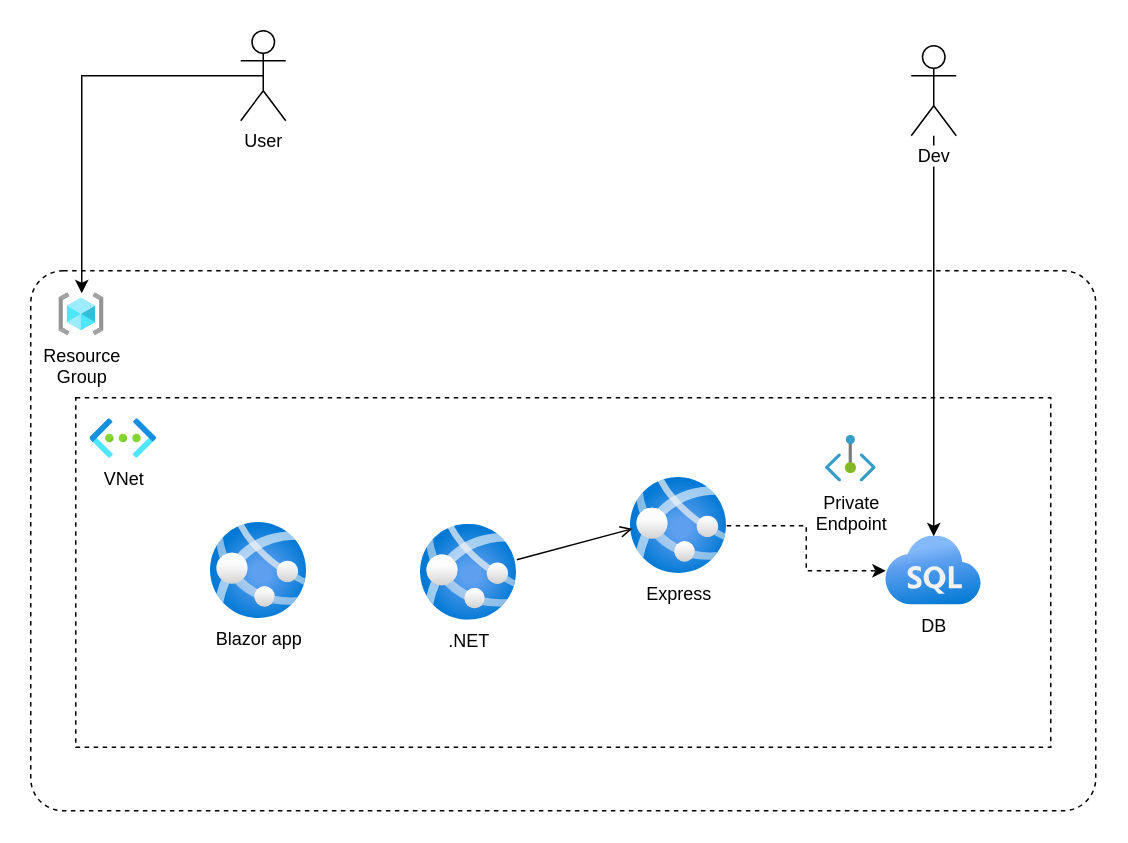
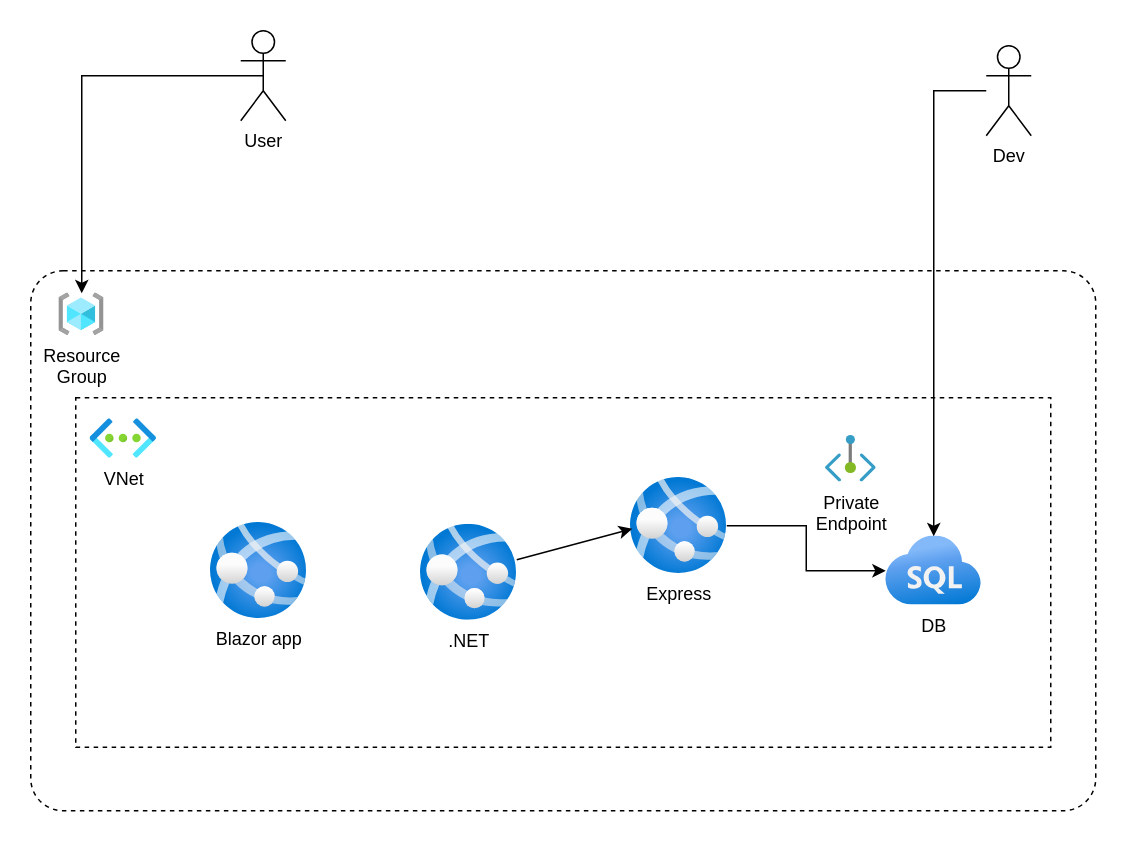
  <mxCell id="0" />
  <mxCell id="1" parent="0" />
  <mxCell id="2" value="" style="rounded=1;whiteSpace=wrap;html=1;dashed=1;fillColor=none;arcSize=6;" parent="1" vertex="1"><mxGeometry x="20" y="180" width="710" height="360" as="geometry" /></mxCell>
  <mxCell id="3" value="" style="rounded=0;whiteSpace=wrap;html=1;fillColor=none;dashed=1;" parent="1" vertex="1"><mxGeometry x="50" y="264.706" width="650" height="232.941" as="geometry" /></mxCell>
  <mxCell id="4" value="VNet" style="aspect=fixed;html=1;points=[];align=center;image;fontSize=12;image=img/lib/azure2/networking/Virtual_Networks.svg;" parent="1" vertex="1"><mxGeometry x="59.743" y="278.8" width="44.22" height="26.4" as="geometry" /></mxCell>
  <mxCell id="5" value="DB" style="aspect=fixed;html=1;points=[];align=center;image;fontSize=12;image=img/lib/azure2/databases/Azure_SQL.svg;dashed=1;fillColor=none;" parent="1" vertex="1"><mxGeometry x="590" y="357" width="64" height="46" as="geometry" /></mxCell>
  <mxCell id="6" value="Blazor app" style="aspect=fixed;html=1;points=[];align=center;image;fontSize=12;image=img/lib/azure2/containers/App_Services.svg;" parent="1" vertex="1"><mxGeometry x="140" y="348" width="64" height="64" as="geometry" /></mxCell>
  <mxCell id="7" style="edgeStyle=orthogonalEdgeStyle;rounded=0;orthogonalLoop=1;jettySize=auto;html=1;exitX=0.5;exitY=0.5;exitDx=0;exitDy=0;exitPerimeter=0;" parent="1" source="8" target="12" edge="1"><mxGeometry relative="1" as="geometry" /></mxCell>
  <mxCell id="8" value="User" style="shape=umlActor;verticalLabelPosition=bottom;verticalAlign=top;html=1;fillColor=none;labelBackgroundColor=default;" parent="1" vertex="1"><mxGeometry x="160" y="20" width="30" height="60" as="geometry" /></mxCell>
- <mxCell id="9" style="edgeStyle=orthogonalEdgeStyle;rounded=0;orthogonalLoop=1;jettySize=auto;html=1;dashed=1;" parent="1" source="13" target="5" edge="1"><mxGeometry relative="1" as="geometry" /></mxCell>
+ <mxCell id="9" style="edgeStyle=orthogonalEdgeStyle;rounded=0;orthogonalLoop=1;jettySize=auto;html=1;" parent="1" source="13" target="5" edge="1"><mxGeometry relative="1" as="geometry" /></mxCell>
  <mxCell id="10" style="edgeStyle=orthogonalEdgeStyle;rounded=0;orthogonalLoop=1;jettySize=auto;html=1;" parent="1" source="11" target="5" edge="1"><mxGeometry relative="1" as="geometry" /></mxCell>
- <mxCell id="11" value="Dev" style="shape=umlActor;verticalLabelPosition=bottom;verticalAlign=top;html=1;fillColor=none;labelBackgroundColor=default;" parent="1" vertex="1"><mxGeometry x="607" y="30" width="30" height="60" as="geometry" /></mxCell>
+ <mxCell id="11" value="Dev" style="shape=umlActor;verticalLabelPosition=bottom;verticalAlign=top;html=1;fillColor=none;labelBackgroundColor=default;" parent="1" vertex="1"><mxGeometry x="657" y="30" width="30" height="60" as="geometry" /></mxCell>
  <mxCell id="12" value="Resource&lt;br&gt;Group" style="aspect=fixed;html=1;points=[];align=center;image;fontSize=12;image=img/lib/azure2/general/Resource_Groups.svg;dashed=1;fillColor=none;" parent="1" vertex="1"><mxGeometry x="38.933" y="195" width="30.104" height="28.333" as="geometry" /></mxCell>
  <mxCell id="13" value="Express" style="aspect=fixed;html=1;points=[];align=center;image;fontSize=12;image=img/lib/azure2/containers/App_Services.svg;" parent="1" vertex="1"><mxGeometry x="420" y="318.004" width="64" height="64" as="geometry" /></mxCell>
  <mxCell id="14" value="Private&lt;br&gt;Endpoint" style="aspect=fixed;html=1;points=[];align=center;image;fontSize=12;image=img/lib/azure2/networking/Private_Endpoint.svg;labelBackgroundColor=default;fillColor=none;" parent="1" vertex="1"><mxGeometry x="550" y="290" width="33.82" height="31" as="geometry" /></mxCell>
- <mxCell id="15" style="edgeStyle=none;html=1;entryX=0.016;entryY=0.531;entryDx=0;entryDy=0;entryPerimeter=0;endArrow=open;" edge="1" parent="1" source="16" target="13"><mxGeometry relative="1" as="geometry" /></mxCell>
+ <mxCell id="15" style="edgeStyle=none;html=1;entryX=0.016;entryY=0.531;entryDx=0;entryDy=0;entryPerimeter=0;" edge="1" parent="1" source="16" target="13"><mxGeometry relative="1" as="geometry" /></mxCell>
  <mxCell id="16" value=".NET" style="aspect=fixed;html=1;points=[];align=center;image;fontSize=12;image=img/lib/azure2/containers/App_Services.svg;" vertex="1" parent="1"><mxGeometry x="280" y="349.18" width="64" height="64" as="geometry" /></mxCell>
